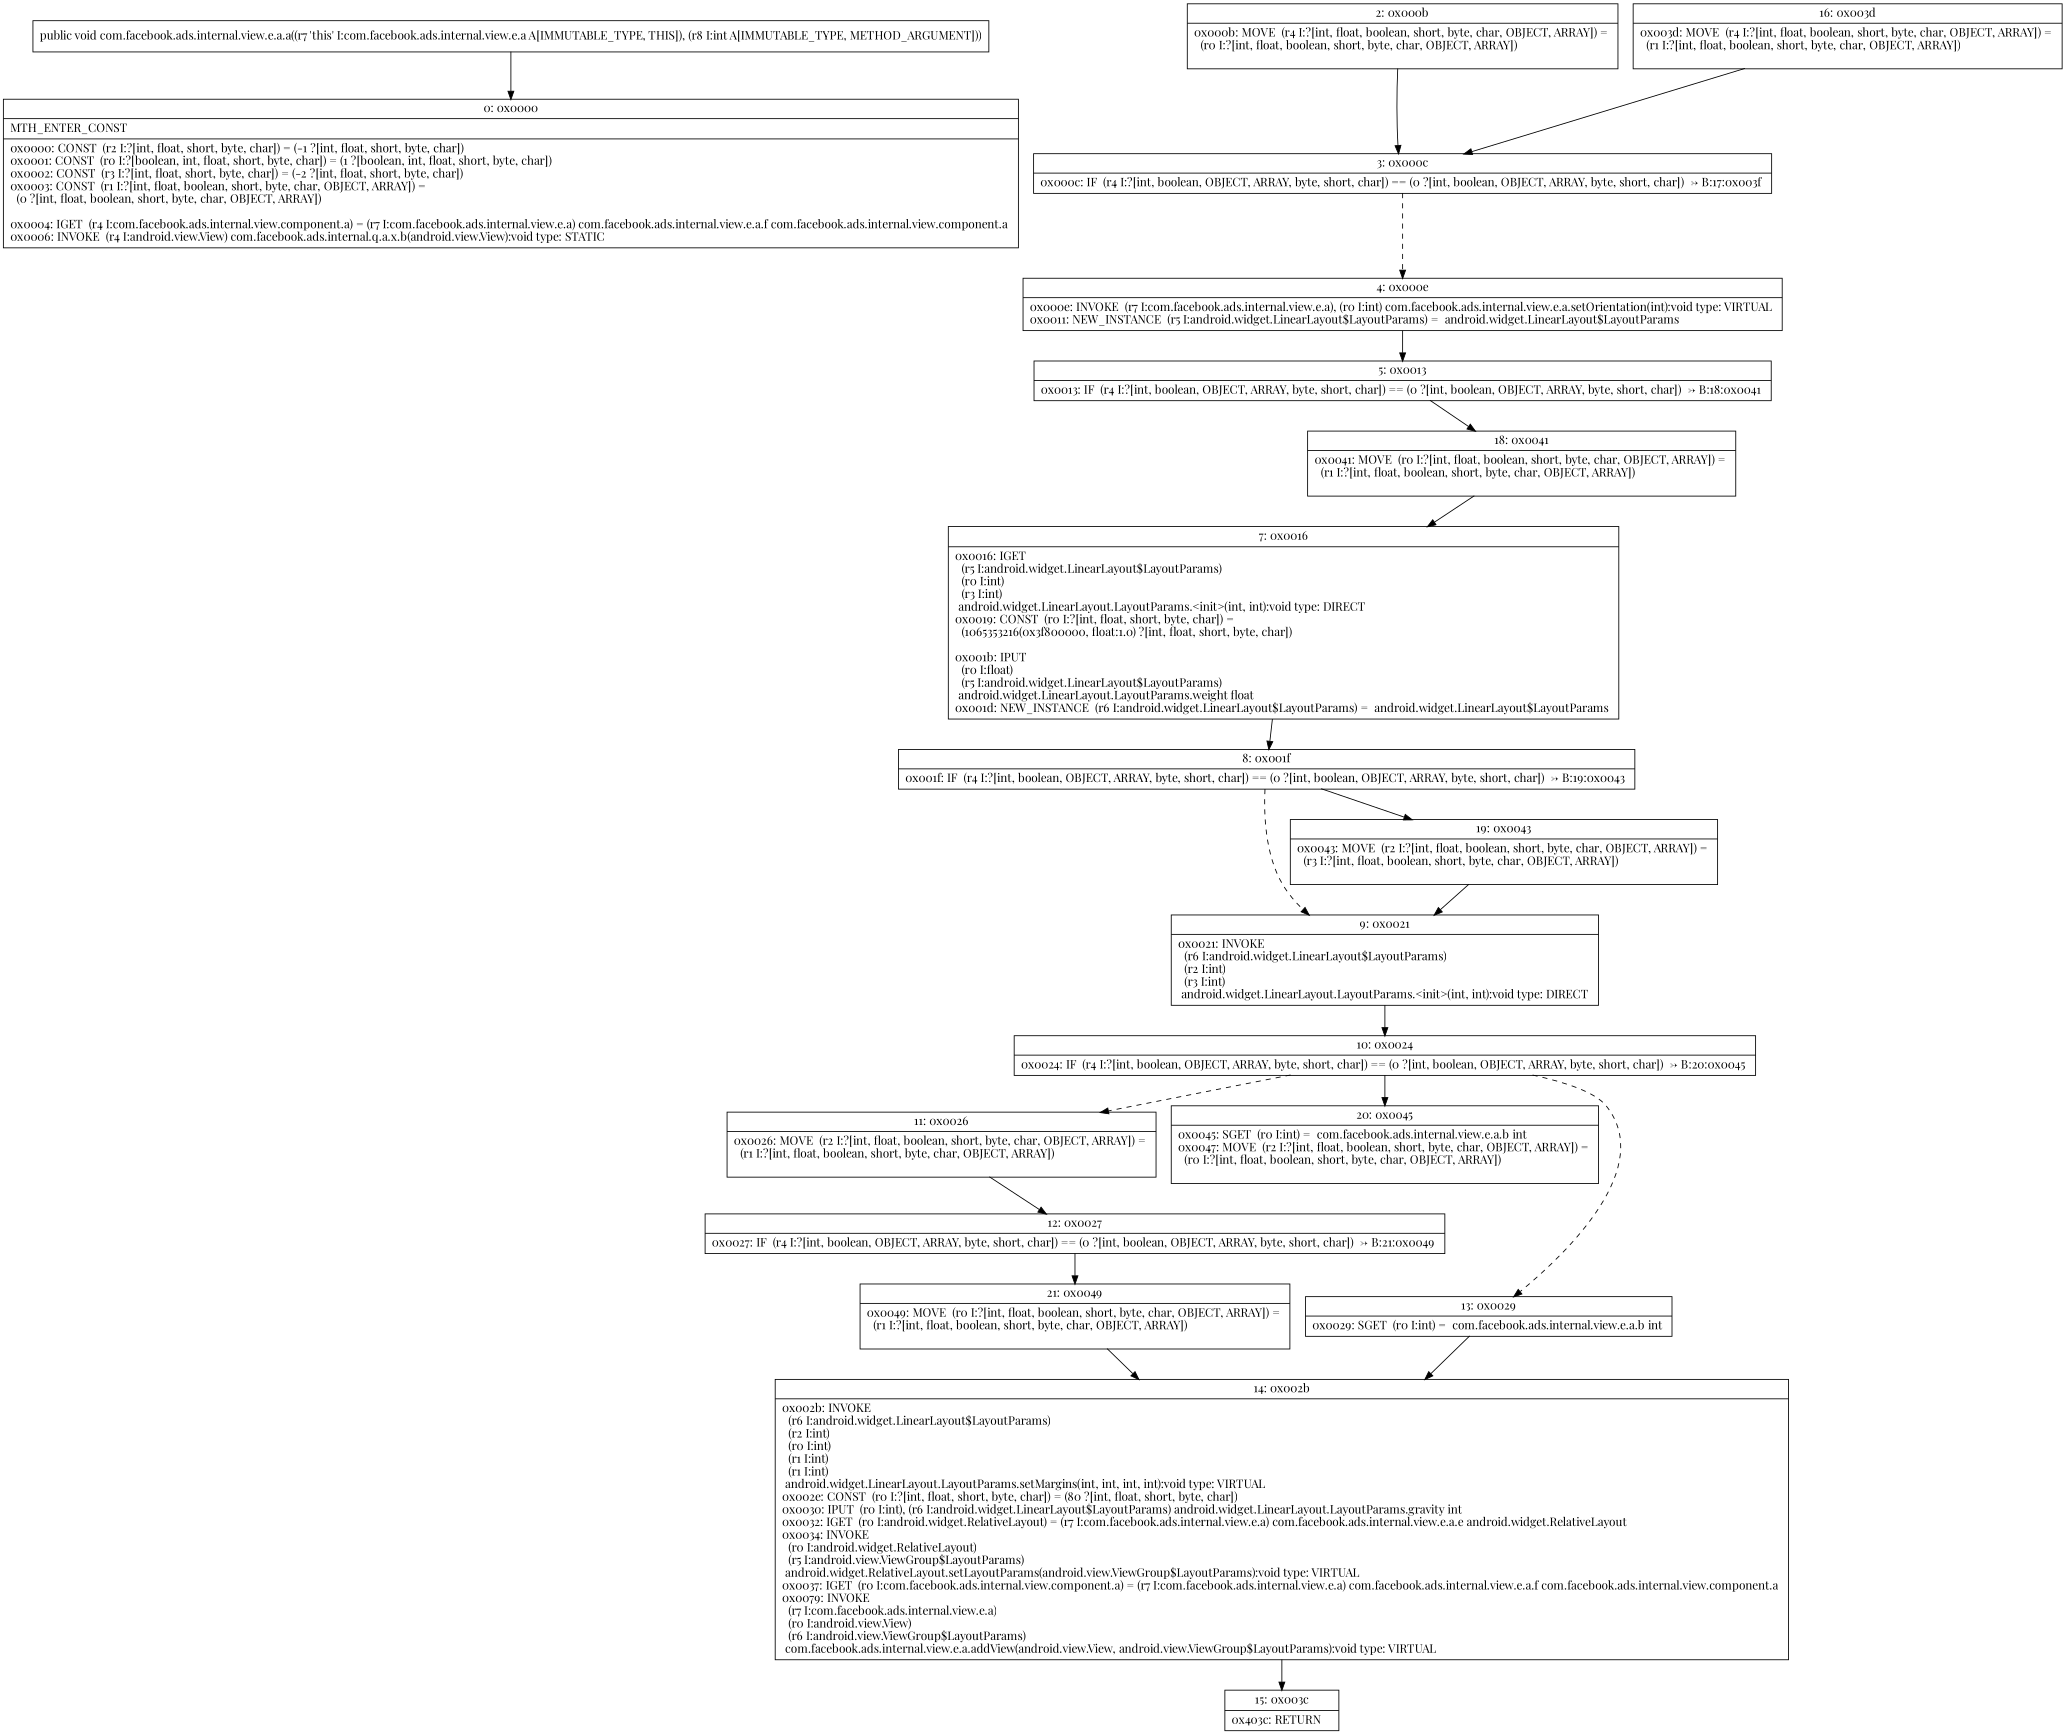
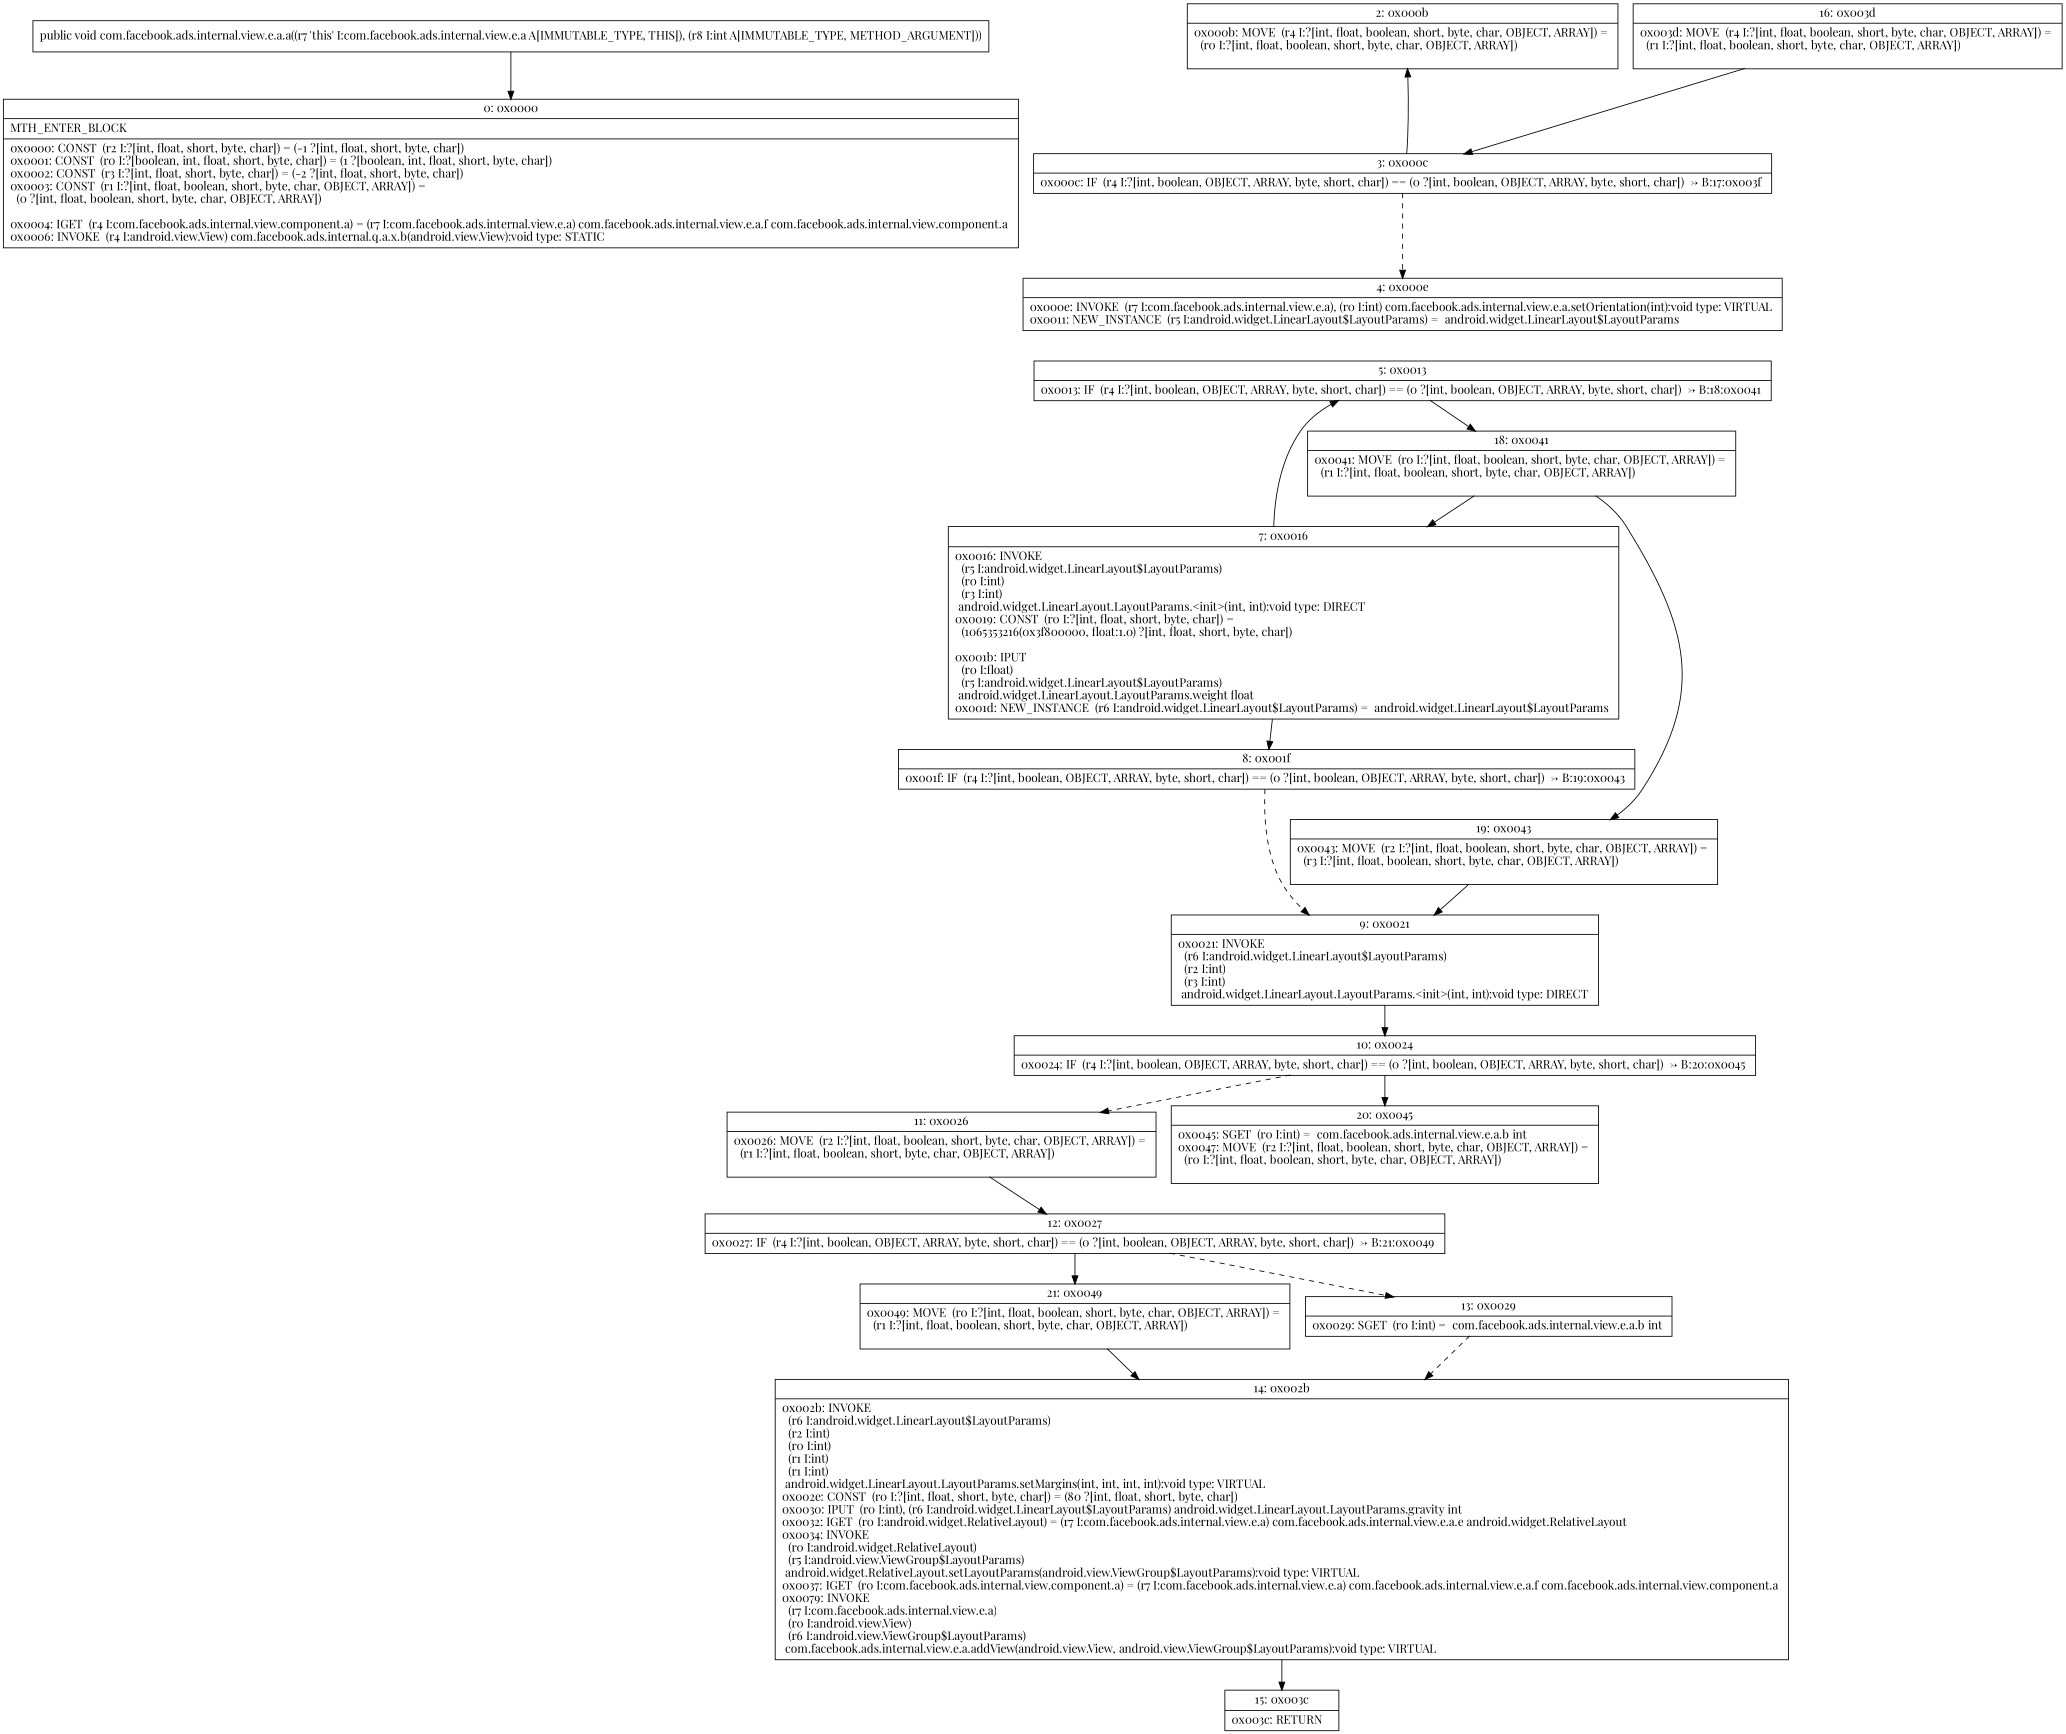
  digraph {
    fontname="Playfair Display"
    node [fontname="Playfair Display" shape=record]
    edge [fontname="Playfair Display"]
-   n1 [label="{0\:\ 0x0000|MTH_ENTER_CONST\l|0x0000: CONST  (r2 I:?[int, float, short, byte, char]) = (\-1 ?[int, float, short, byte, char]) \l0x0001: CONST  (r0 I:?[boolean, int, float, short, byte, char]) = (1 ?[boolean, int, float, short, byte, char]) \l0x0002: CONST  (r3 I:?[int, float, short, byte, char]) = (\-2 ?[int, float, short, byte, char]) \l0x0003: CONST  (r1 I:?[int, float, boolean, short, byte, char, OBJECT, ARRAY]) = \l  (0 ?[int, float, boolean, short, byte, char, OBJECT, ARRAY])\l \l0x0004: IGET  (r4 I:com.facebook.ads.internal.view.component.a) = (r7 I:com.facebook.ads.internal.view.e.a) com.facebook.ads.internal.view.e.a.f com.facebook.ads.internal.view.component.a \l0x0006: INVOKE  (r4 I:android.view.View) com.facebook.ads.internal.q.a.x.b(android.view.View):void type: STATIC \l}"]
+   n1 [label="{0\:\ 0x0000|MTH_ENTER_BLOCK\l|0x0000: CONST  (r2 I:?[int, float, short, byte, char]) = (\-1 ?[int, float, short, byte, char]) \l0x0001: CONST  (r0 I:?[boolean, int, float, short, byte, char]) = (1 ?[boolean, int, float, short, byte, char]) \l0x0002: CONST  (r3 I:?[int, float, short, byte, char]) = (\-2 ?[int, float, short, byte, char]) \l0x0003: CONST  (r1 I:?[int, float, boolean, short, byte, char, OBJECT, ARRAY]) = \l  (0 ?[int, float, boolean, short, byte, char, OBJECT, ARRAY])\l \l0x0004: IGET  (r4 I:com.facebook.ads.internal.view.component.a) = (r7 I:com.facebook.ads.internal.view.e.a) com.facebook.ads.internal.view.e.a.f com.facebook.ads.internal.view.component.a \l0x0006: INVOKE  (r4 I:android.view.View) com.facebook.ads.internal.q.a.x.b(android.view.View):void type: STATIC \l}"]
    n2 [label="{2\:\ 0x000b|0x000b: MOVE  (r4 I:?[int, float, boolean, short, byte, char, OBJECT, ARRAY]) = \l  (r0 I:?[int, float, boolean, short, byte, char, OBJECT, ARRAY])\l \l}"]
    n3 [label="{3\:\ 0x000c|0x000c: IF  (r4 I:?[int, boolean, OBJECT, ARRAY, byte, short, char]) == (0 ?[int, boolean, OBJECT, ARRAY, byte, short, char])  \-\> B:17:0x003f \l}"]
    n4 [label="{16\:\ 0x003d|0x003d: MOVE  (r4 I:?[int, float, boolean, short, byte, char, OBJECT, ARRAY]) = \l  (r1 I:?[int, float, boolean, short, byte, char, OBJECT, ARRAY])\l \l}"]
    n5 [label="{4\:\ 0x000e|0x000e: INVOKE  (r7 I:com.facebook.ads.internal.view.e.a), (r0 I:int) com.facebook.ads.internal.view.e.a.setOrientation(int):void type: VIRTUAL \l0x0011: NEW_INSTANCE  (r5 I:android.widget.LinearLayout$LayoutParams) =  android.widget.LinearLayout$LayoutParams \l}"]
    n6 [label="{5\:\ 0x0013|0x0013: IF  (r4 I:?[int, boolean, OBJECT, ARRAY, byte, short, char]) == (0 ?[int, boolean, OBJECT, ARRAY, byte, short, char])  \-\> B:18:0x0041 \l}"]
    n7 [label="{18\:\ 0x0041|0x0041: MOVE  (r0 I:?[int, float, boolean, short, byte, char, OBJECT, ARRAY]) = \l  (r1 I:?[int, float, boolean, short, byte, char, OBJECT, ARRAY])\l \l}"]
-   n8 [label="{7\:\ 0x0016|0x0016: IGET  \l  (r5 I:android.widget.LinearLayout$LayoutParams)\l  (r0 I:int)\l  (r3 I:int)\l android.widget.LinearLayout.LayoutParams.\<init\>(int, int):void type: DIRECT \l0x0019: CONST  (r0 I:?[int, float, short, byte, char]) = \l  (1065353216(0x3f800000, float:1.0) ?[int, float, short, byte, char])\l \l0x001b: IPUT  \l  (r0 I:float)\l  (r5 I:android.widget.LinearLayout$LayoutParams)\l android.widget.LinearLayout.LayoutParams.weight float \l0x001d: NEW_INSTANCE  (r6 I:android.widget.LinearLayout$LayoutParams) =  android.widget.LinearLayout$LayoutParams \l}"]
+   n8 [label="{7\:\ 0x0016|0x0016: INVOKE  \l  (r5 I:android.widget.LinearLayout$LayoutParams)\l  (r0 I:int)\l  (r3 I:int)\l android.widget.LinearLayout.LayoutParams.\<init\>(int, int):void type: DIRECT \l0x0019: CONST  (r0 I:?[int, float, short, byte, char]) = \l  (1065353216(0x3f800000, float:1.0) ?[int, float, short, byte, char])\l \l0x001b: IPUT  \l  (r0 I:float)\l  (r5 I:android.widget.LinearLayout$LayoutParams)\l android.widget.LinearLayout.LayoutParams.weight float \l0x001d: NEW_INSTANCE  (r6 I:android.widget.LinearLayout$LayoutParams) =  android.widget.LinearLayout$LayoutParams \l}"]
    n9 [label="{8\:\ 0x001f|0x001f: IF  (r4 I:?[int, boolean, OBJECT, ARRAY, byte, short, char]) == (0 ?[int, boolean, OBJECT, ARRAY, byte, short, char])  \-\> B:19:0x0043 \l}"]
    n10 [label="{9\:\ 0x0021|0x0021: INVOKE  \l  (r6 I:android.widget.LinearLayout$LayoutParams)\l  (r2 I:int)\l  (r3 I:int)\l android.widget.LinearLayout.LayoutParams.\<init\>(int, int):void type: DIRECT \l}"]
    n11 [label="{19\:\ 0x0043|0x0043: MOVE  (r2 I:?[int, float, boolean, short, byte, char, OBJECT, ARRAY]) = \l  (r3 I:?[int, float, boolean, short, byte, char, OBJECT, ARRAY])\l \l}"]
    n12 [label="{10\:\ 0x0024|0x0024: IF  (r4 I:?[int, boolean, OBJECT, ARRAY, byte, short, char]) == (0 ?[int, boolean, OBJECT, ARRAY, byte, short, char])  \-\> B:20:0x0045 \l}"]
    n13 [label="{11\:\ 0x0026|0x0026: MOVE  (r2 I:?[int, float, boolean, short, byte, char, OBJECT, ARRAY]) = \l  (r1 I:?[int, float, boolean, short, byte, char, OBJECT, ARRAY])\l \l}"]
    n14 [label="{20\:\ 0x0045|0x0045: SGET  (r0 I:int) =  com.facebook.ads.internal.view.e.a.b int \l0x0047: MOVE  (r2 I:?[int, float, boolean, short, byte, char, OBJECT, ARRAY]) = \l  (r0 I:?[int, float, boolean, short, byte, char, OBJECT, ARRAY])\l \l}"]
    n15 [label="{12\:\ 0x0027|0x0027: IF  (r4 I:?[int, boolean, OBJECT, ARRAY, byte, short, char]) == (0 ?[int, boolean, OBJECT, ARRAY, byte, short, char])  \-\> B:21:0x0049 \l}"]
    n16 [label="{13\:\ 0x0029|0x0029: SGET  (r0 I:int) =  com.facebook.ads.internal.view.e.a.b int \l}"]
    n17 [label="{21\:\ 0x0049|0x0049: MOVE  (r0 I:?[int, float, boolean, short, byte, char, OBJECT, ARRAY]) = \l  (r1 I:?[int, float, boolean, short, byte, char, OBJECT, ARRAY])\l \l}"]
    n18 [label="{14\:\ 0x002b|0x002b: INVOKE  \l  (r6 I:android.widget.LinearLayout$LayoutParams)\l  (r2 I:int)\l  (r0 I:int)\l  (r1 I:int)\l  (r1 I:int)\l android.widget.LinearLayout.LayoutParams.setMargins(int, int, int, int):void type: VIRTUAL \l0x002e: CONST  (r0 I:?[int, float, short, byte, char]) = (80 ?[int, float, short, byte, char]) \l0x0030: IPUT  (r0 I:int), (r6 I:android.widget.LinearLayout$LayoutParams) android.widget.LinearLayout.LayoutParams.gravity int \l0x0032: IGET  (r0 I:android.widget.RelativeLayout) = (r7 I:com.facebook.ads.internal.view.e.a) com.facebook.ads.internal.view.e.a.e android.widget.RelativeLayout \l0x0034: INVOKE  \l  (r0 I:android.widget.RelativeLayout)\l  (r5 I:android.view.ViewGroup$LayoutParams)\l android.widget.RelativeLayout.setLayoutParams(android.view.ViewGroup$LayoutParams):void type: VIRTUAL \l0x0037: IGET  (r0 I:com.facebook.ads.internal.view.component.a) = (r7 I:com.facebook.ads.internal.view.e.a) com.facebook.ads.internal.view.e.a.f com.facebook.ads.internal.view.component.a \l0x0079: INVOKE  \l  (r7 I:com.facebook.ads.internal.view.e.a)\l  (r0 I:android.view.View)\l  (r6 I:android.view.ViewGroup$LayoutParams)\l com.facebook.ads.internal.view.e.a.addView(android.view.View, android.view.ViewGroup$LayoutParams):void type: VIRTUAL \l}"]
-   n19 [label="{15\:\ 0x003c|0x403c: RETURN   \l}"]
+   n19 [label="{15\:\ 0x003c|0x003c: RETURN   \l}"]
    n20 [label="{public void com.facebook.ads.internal.view.e.a.a((r7 'this' I:com.facebook.ads.internal.view.e.a A[IMMUTABLE_TYPE, THIS]), (r8 I:int A[IMMUTABLE_TYPE, METHOD_ARGUMENT])) }"]
-   n2 -> n3
+   n3 -> n2
    n3 -> n5 [style=dashed]
    n4 -> n3
-   n5 -> n6
+   n8 -> n6
    n6 -> n7
    n7 -> n8
    n8 -> n9
    n9 -> n10 [style=dashed]
-   n9 -> n11
+   n7 -> n11
    n10 -> n12
    n11 -> n10
    n12 -> n13 [style=dashed]
    n12 -> n14
    n13 -> n15
-   n12 -> n16 [style=dashed]
+   n15 -> n16 [style=dashed]
    n15 -> n17
-   n16 -> n18
+   n16 -> n18 [style=dashed]
    n17 -> n18
    n18 -> n19
    n20 -> n1
  }
